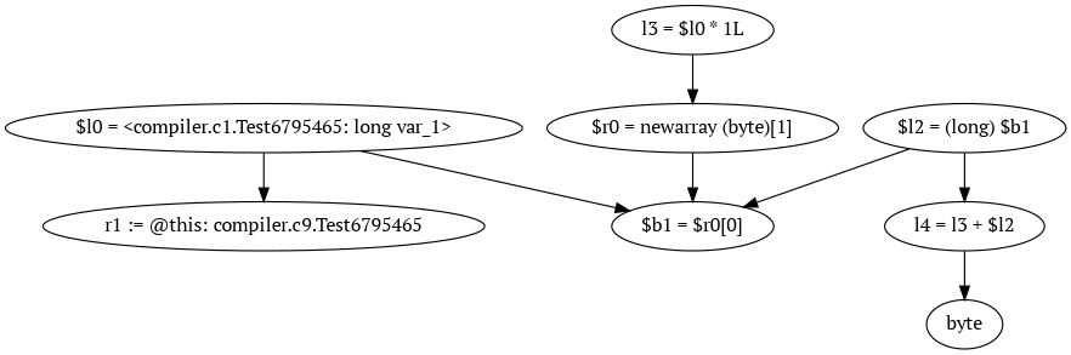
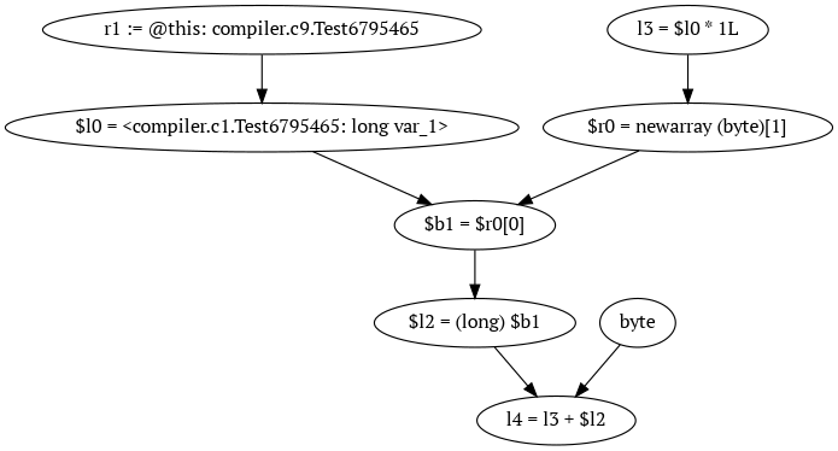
  digraph {
    fontname="PT Serif"
    node [fontname="PT Serif"]
    edge [fontname="PT Serif"]
    n1 [label="r1 := @this: compiler.c9.Test6795465"]
    "$l0 = <compiler.c1.Test6795465: long var_1>"
    "$b1 = $r0[0]"
    "l3 = $l0 * 1L"
    "$r0 = newarray (byte)[1]"
    "$l2 = (long) $b1"
    "l4 = l3 + $l2"
    n8 [label=byte]
-   "$l0 = <compiler.c1.Test6795465: long var_1>" -> n1
+   n1 -> "$l0 = <compiler.c1.Test6795465: long var_1>"
    "$l0 = <compiler.c1.Test6795465: long var_1>" -> "$b1 = $r0[0]"
-   "$l2 = (long) $b1" -> "$b1 = $r0[0]"
+   "$b1 = $r0[0]" -> "$l2 = (long) $b1"
    "l3 = $l0 * 1L" -> "$r0 = newarray (byte)[1]"
    "$r0 = newarray (byte)[1]" -> "$b1 = $r0[0]"
    "$l2 = (long) $b1" -> "l4 = l3 + $l2"
-   "l4 = l3 + $l2" -> n8
+   n8 -> "l4 = l3 + $l2"
  }
